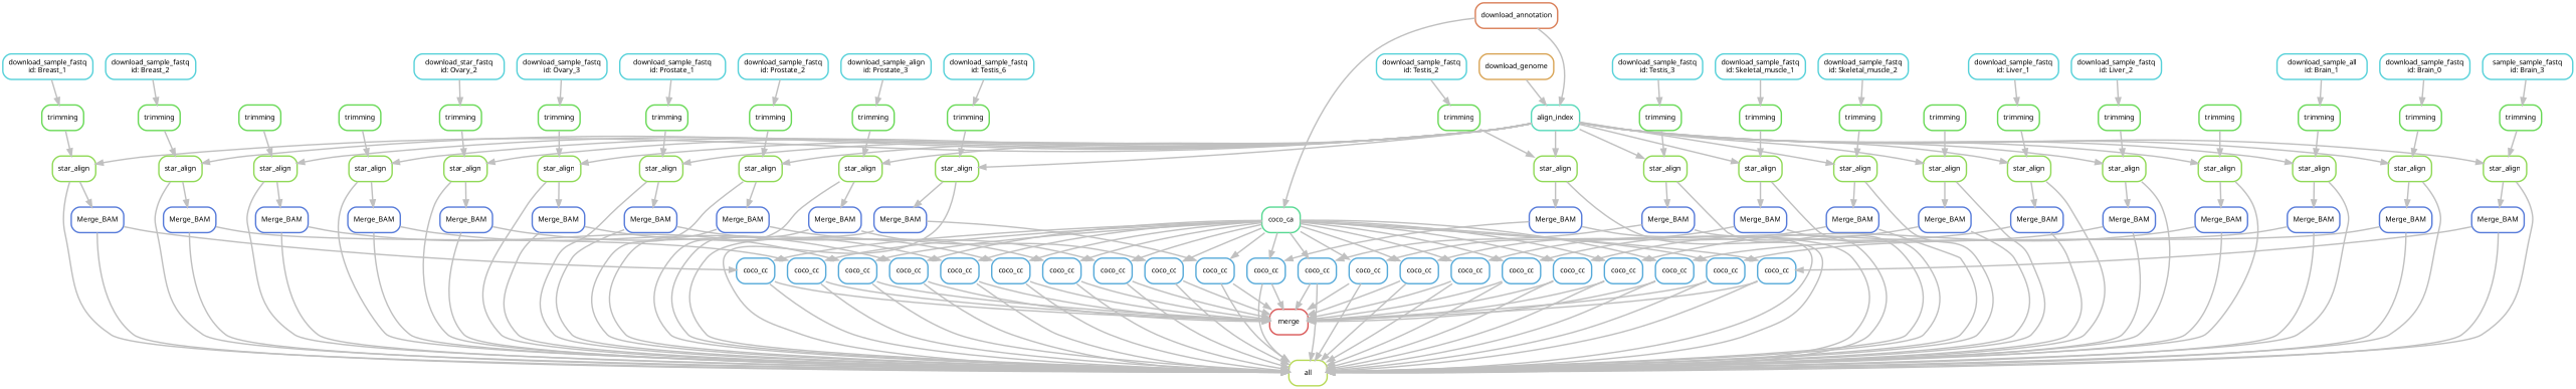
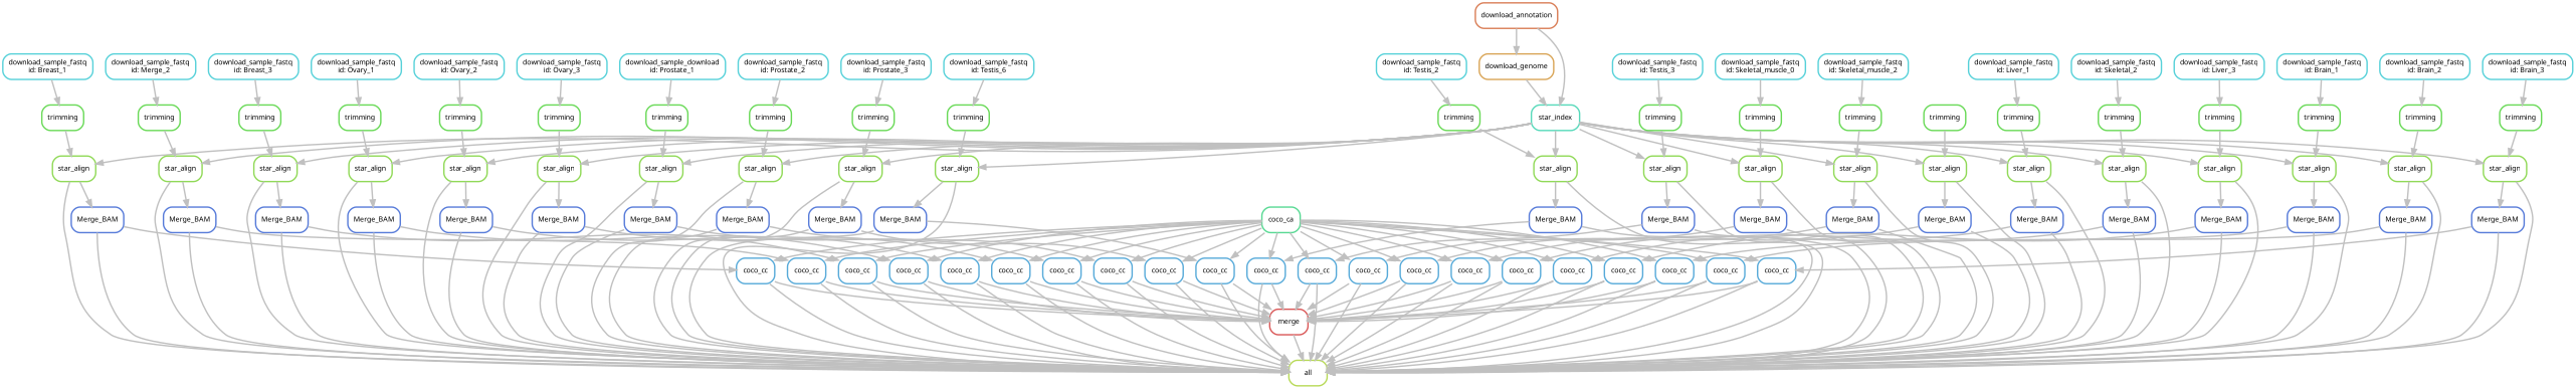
  digraph {
    bgcolor=white
    node [color="0.56 0.6 0.85" fontname=sans fontsize=10 penwidth=2 shape=box style=rounded]
    edge [color=grey penwidth=2]
    n1 [color="0.21 0.6 0.85" label=all]
    n2 [label=coco_cc]
    n3 [color="0.00 0.6 0.85" label=merge]
    n4 [color="0.41 0.6 0.85" label=coco_ca]
    n5 [label=coco_cc]
    n6 [label=coco_cc]
    n7 [label=coco_cc]
    n8 [label=coco_cc]
    n9 [label=coco_cc]
    n10 [label=coco_cc]
    n11 [label=coco_cc]
    n12 [label=coco_cc]
    n13 [label=coco_cc]
    n14 [label=coco_cc]
    n15 [label=coco_cc]
    n16 [label=coco_cc]
    n17 [label=coco_cc]
    n18 [label=coco_cc]
    n19 [label=coco_cc]
    n20 [label=coco_cc]
    n21 [label=coco_cc]
    n22 [label=coco_cc]
    n23 [label=coco_cc]
    n24 [label=coco_cc]
    n25 [color="0.05 0.6 0.85" label=download_annotation]
-   n26 [color="0.46 0.6 0.85" label=align_index]
+   n26 [color="0.46 0.6 0.85" label=star_index]
    n27 [color="0.26 0.6 0.85" label=star_align]
    n28 [color="0.26 0.6 0.85" label=star_align]
    n29 [color="0.26 0.6 0.85" label=star_align]
    n30 [color="0.26 0.6 0.85" label=star_align]
    n31 [color="0.26 0.6 0.85" label=star_align]
    n32 [color="0.26 0.6 0.85" label=star_align]
    n33 [color="0.26 0.6 0.85" label=star_align]
    n34 [color="0.26 0.6 0.85" label=star_align]
    n35 [color="0.26 0.6 0.85" label=star_align]
    n36 [color="0.26 0.6 0.85" label=star_align]
    n37 [color="0.26 0.6 0.85" label=star_align]
    n38 [color="0.26 0.6 0.85" label=star_align]
    n39 [color="0.26 0.6 0.85" label=star_align]
    n40 [color="0.26 0.6 0.85" label=star_align]
    n41 [color="0.26 0.6 0.85" label=star_align]
    n42 [color="0.26 0.6 0.85" label=star_align]
    n43 [color="0.26 0.6 0.85" label=star_align]
    n44 [color="0.26 0.6 0.85" label=star_align]
    n45 [color="0.26 0.6 0.85" label=star_align]
    n46 [color="0.26 0.6 0.85" label=star_align]
    n47 [color="0.26 0.6 0.85" label=star_align]
    n48 [color="0.62 0.6 0.85" label=Merge_BAM]
    n49 [color="0.31 0.6 0.85" label=trimming]
    n50 [color="0.51 0.6 0.85" label="download_sample_fastq\nid: Breast_1"]
    n51 [color="0.62 0.6 0.85" label=Merge_BAM]
    n52 [color="0.62 0.6 0.85" label=Merge_BAM]
    n53 [color="0.62 0.6 0.85" label=Merge_BAM]
    n54 [color="0.62 0.6 0.85" label=Merge_BAM]
    n55 [color="0.62 0.6 0.85" label=Merge_BAM]
    n56 [color="0.62 0.6 0.85" label=Merge_BAM]
    n57 [color="0.62 0.6 0.85" label=Merge_BAM]
    n58 [color="0.62 0.6 0.85" label=Merge_BAM]
    n59 [color="0.62 0.6 0.85" label=Merge_BAM]
    n60 [color="0.62 0.6 0.85" label=Merge_BAM]
    n61 [color="0.62 0.6 0.85" label=Merge_BAM]
    n62 [color="0.62 0.6 0.85" label=Merge_BAM]
    n63 [color="0.62 0.6 0.85" label=Merge_BAM]
    n64 [color="0.62 0.6 0.85" label=Merge_BAM]
    n65 [color="0.62 0.6 0.85" label=Merge_BAM]
    n66 [color="0.62 0.6 0.85" label=Merge_BAM]
    n67 [color="0.62 0.6 0.85" label=Merge_BAM]
    n68 [color="0.62 0.6 0.85" label=Merge_BAM]
    n69 [color="0.62 0.6 0.85" label=Merge_BAM]
    n70 [color="0.62 0.6 0.85" label=Merge_BAM]
    n71 [color="0.10 0.6 0.85" label=download_genome]
    n72 [color="0.31 0.6 0.85" label=trimming]
-   n73 [color="0.51 0.6 0.85" label="download_sample_fastq\nid: Breast_2"]
+   n73 [color="0.51 0.6 0.85" label="download_sample_fastq\nid: Merge_2"]
    n74 [color="0.31 0.6 0.85" label=trimming]
+   n75 [color="0.51 0.6 0.85" label="download_sample_fastq\nid: Breast_3"]
    n76 [color="0.31 0.6 0.85" label=trimming]
+   n77 [color="0.51 0.6 0.85" label="download_sample_fastq\nid: Ovary_1"]
    n78 [color="0.31 0.6 0.85" label=trimming]
-   n79 [color="0.51 0.6 0.85" label="download_star_fastq\nid: Ovary_2"]
+   n79 [color="0.51 0.6 0.85" label="download_sample_fastq\nid: Ovary_2"]
    n80 [color="0.31 0.6 0.85" label=trimming]
    n81 [color="0.51 0.6 0.85" label="download_sample_fastq\nid: Ovary_3"]
    n82 [color="0.31 0.6 0.85" label=trimming]
-   n83 [color="0.51 0.6 0.85" label="download_sample_fastq\nid: Prostate_1"]
+   n83 [color="0.51 0.6 0.85" label="download_sample_download\nid: Prostate_1"]
    n84 [color="0.31 0.6 0.85" label=trimming]
    n85 [color="0.51 0.6 0.85" label="download_sample_fastq\nid: Prostate_2"]
    n86 [color="0.31 0.6 0.85" label=trimming]
-   n87 [color="0.51 0.6 0.85" label="download_sample_align\nid: Prostate_3"]
+   n87 [color="0.51 0.6 0.85" label="download_sample_fastq\nid: Prostate_3"]
    n88 [color="0.31 0.6 0.85" label=trimming]
    n89 [color="0.51 0.6 0.85" label="download_sample_fastq\nid: Testis_6"]
    n90 [color="0.31 0.6 0.85" label=trimming]
    n91 [color="0.51 0.6 0.85" label="download_sample_fastq\nid: Testis_2"]
    n92 [color="0.31 0.6 0.85" label=trimming]
    n93 [color="0.51 0.6 0.85" label="download_sample_fastq\nid: Testis_3"]
    n94 [color="0.31 0.6 0.85" label=trimming]
-   n95 [color="0.51 0.6 0.85" label="download_sample_fastq\nid: Skeletal_muscle_1"]
+   n95 [color="0.51 0.6 0.85" label="download_sample_fastq\nid: Skeletal_muscle_0"]
    n96 [color="0.31 0.6 0.85" label=trimming]
    n97 [color="0.51 0.6 0.85" label="download_sample_fastq\nid: Skeletal_muscle_2"]
    n98 [color="0.31 0.6 0.85" label=trimming]
    n99 [color="0.31 0.6 0.85" label=trimming]
    n100 [color="0.51 0.6 0.85" label="download_sample_fastq\nid: Liver_1"]
    n101 [color="0.31 0.6 0.85" label=trimming]
-   n102 [color="0.51 0.6 0.85" label="download_sample_fastq\nid: Liver_2"]
+   n102 [color="0.51 0.6 0.85" label="download_sample_fastq\nid: Skeletal_2"]
    n103 [color="0.31 0.6 0.85" label=trimming]
+   n104 [color="0.51 0.6 0.85" label="download_sample_fastq\nid: Liver_3"]
    n105 [color="0.31 0.6 0.85" label=trimming]
-   n106 [color="0.51 0.6 0.85" label="download_sample_all\nid: Brain_1"]
+   n106 [color="0.51 0.6 0.85" label="download_sample_fastq\nid: Brain_1"]
    n107 [color="0.31 0.6 0.85" label=trimming]
-   n108 [color="0.51 0.6 0.85" label="download_sample_fastq\nid: Brain_0"]
+   n108 [color="0.51 0.6 0.85" label="download_sample_fastq\nid: Brain_2"]
    n109 [color="0.31 0.6 0.85" label=trimming]
-   n110 [color="0.51 0.6 0.85" label="sample_sample_fastq\nid: Brain_3"]
+   n110 [color="0.51 0.6 0.85" label="download_sample_fastq\nid: Brain_3"]
    n2 -> n1
    n2 -> n3
+   n3 -> n1
    n4 -> n2
    n4 -> n5
    n4 -> n6
    n4 -> n7
    n4 -> n8
    n4 -> n9
    n4 -> n10
    n4 -> n11
    n4 -> n12
    n4 -> n13
    n4 -> n14
    n4 -> n15
    n4 -> n16
    n4 -> n17
    n4 -> n18
    n4 -> n19
    n4 -> n20
    n4 -> n21
    n4 -> n22
    n4 -> n23
    n4 -> n24
    n5 -> n1
    n5 -> n3
    n6 -> n1
    n6 -> n3
    n7 -> n1
    n7 -> n3
    n8 -> n1
    n8 -> n3
    n9 -> n1
    n9 -> n3
    n10 -> n1
    n10 -> n3
    n11 -> n1
    n11 -> n3
    n12 -> n1
    n12 -> n3
    n13 -> n1
    n13 -> n3
    n14 -> n1
    n14 -> n3
    n15 -> n1
    n15 -> n3
    n16 -> n1
    n16 -> n3
    n17 -> n1
    n17 -> n3
    n18 -> n1
    n18 -> n3
    n19 -> n1
    n19 -> n3
    n20 -> n1
    n20 -> n3
    n21 -> n1
    n21 -> n3
    n22 -> n1
    n22 -> n3
    n23 -> n1
    n23 -> n3
    n24 -> n1
    n24 -> n3
-   n25 -> n4
+   n25 -> n71
    n25 -> n26
    n26 -> n27
    n26 -> n28
    n26 -> n29
    n26 -> n30
    n26 -> n31
    n26 -> n32
    n26 -> n33
    n26 -> n34
    n26 -> n35
    n26 -> n36
    n26 -> n37
    n26 -> n38
    n26 -> n39
    n26 -> n40
    n26 -> n41
    n26 -> n42
    n26 -> n43
    n26 -> n44
    n26 -> n45
    n26 -> n46
    n26 -> n47
    n27 -> n1
    n27 -> n48
    n28 -> n1
    n28 -> n51
    n29 -> n1
    n29 -> n52
    n30 -> n1
    n30 -> n53
    n31 -> n1
    n31 -> n54
    n32 -> n1
    n32 -> n55
    n33 -> n1
    n33 -> n56
    n34 -> n1
    n34 -> n57
    n35 -> n1
    n35 -> n58
    n36 -> n1
    n36 -> n59
    n37 -> n1
    n37 -> n60
    n38 -> n1
    n38 -> n61
    n39 -> n1
    n39 -> n62
    n40 -> n1
    n40 -> n63
    n41 -> n1
    n41 -> n64
    n42 -> n1
    n42 -> n65
    n43 -> n1
    n43 -> n66
    n44 -> n1
    n44 -> n67
    n45 -> n1
    n45 -> n68
    n46 -> n1
    n46 -> n69
    n47 -> n1
    n47 -> n70
    n48 -> n1
    n48 -> n2
    n49 -> n27
    n50 -> n49
    n51 -> n1
    n51 -> n5
    n52 -> n1
    n52 -> n6
    n53 -> n1
    n53 -> n7
    n54 -> n1
    n54 -> n8
    n55 -> n1
    n55 -> n9
    n56 -> n1
    n56 -> n10
    n57 -> n1
    n57 -> n11
    n58 -> n1
    n58 -> n12
    n59 -> n1
    n59 -> n13
    n60 -> n1
    n60 -> n14
    n61 -> n1
    n61 -> n15
    n62 -> n1
    n62 -> n16
    n63 -> n1
    n63 -> n17
    n64 -> n1
    n64 -> n18
    n65 -> n1
    n65 -> n19
    n66 -> n1
    n66 -> n20
    n67 -> n1
    n67 -> n21
    n68 -> n1
    n68 -> n22
    n69 -> n1
    n69 -> n23
    n70 -> n1
    n70 -> n24
    n71 -> n26
    n72 -> n28
    n73 -> n72
    n74 -> n29
+   n75 -> n74
    n76 -> n30
+   n77 -> n76
    n78 -> n31
    n79 -> n78
    n80 -> n32
    n81 -> n80
    n82 -> n33
    n83 -> n82
    n84 -> n34
    n85 -> n84
    n86 -> n35
    n87 -> n86
    n88 -> n36
    n89 -> n88
    n90 -> n37
    n91 -> n90
    n92 -> n38
    n93 -> n92
    n94 -> n39
    n95 -> n94
    n96 -> n40
    n97 -> n96
    n98 -> n41
    n99 -> n42
    n100 -> n99
    n101 -> n43
    n102 -> n101
    n103 -> n44
+   n104 -> n103
    n105 -> n45
    n106 -> n105
    n107 -> n46
    n108 -> n107
    n109 -> n47
    n110 -> n109
  }
